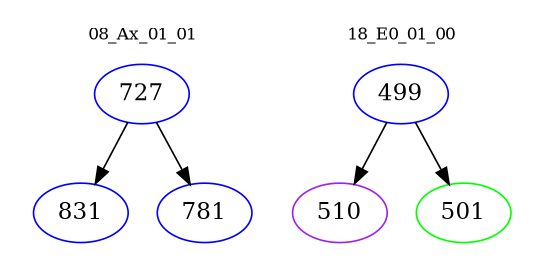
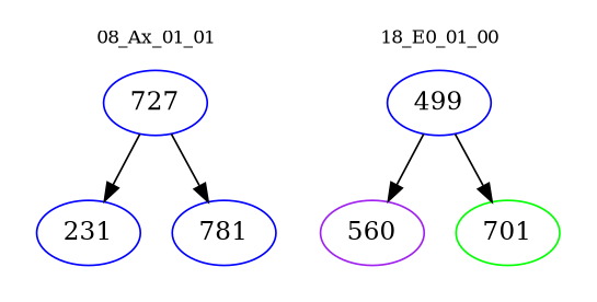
  digraph {
    fontname="DejaVu Serif"
    node [color=blue fontname="DejaVu Serif"]
    edge [color=black fontname="DejaVu Serif"]
    n1 [label=727]
-   n2 [label=831]
+   n2 [label=231]
    n3 [label=781]
    n4 [label=499]
-   n5 [color=purple label=510]
-   n6 [color=green label=501]
+   n5 [color=purple label=560]
+   n6 [color=green label=701]
    subgraph cluster_1 {
      color=white
      fontsize=10
      label="08_Ax_01_01"
      n1
      n2
      n3
    }
    subgraph cluster_2 {
      color=white
      fontsize=10
      label="18_E0_01_00"
      n4
      n5
      n6
    }
    n1 -> n2
    n1 -> n3
    n4 -> n5
    n4 -> n6
  }
